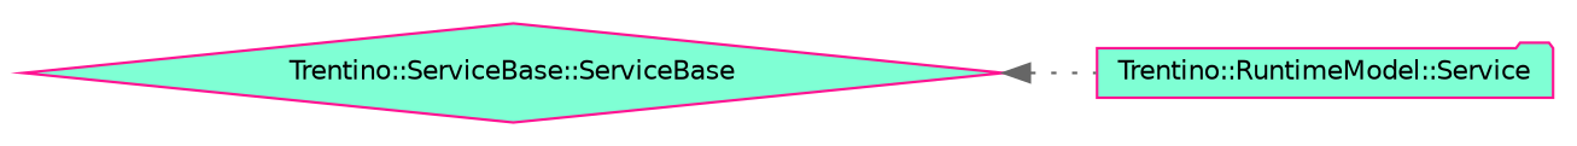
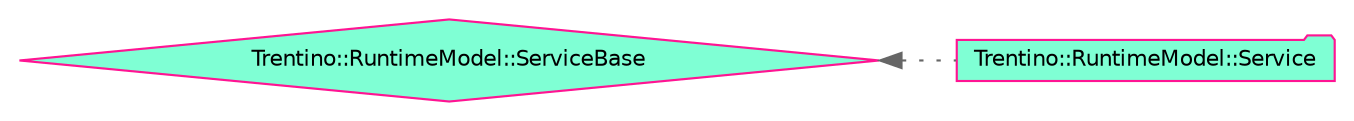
  digraph {
    rankdir=LR
    node [color=deeppink fillcolor=aquamarine fontname=Helvetica fontsize=10 style=filled]
    n1 [fontcolor=black height=0.2 label="Trentino::RuntimeModel::Service" shape=folder width=0.4]
-   n2 [height=0.2 label="Trentino::ServiceBase::ServiceBase" shape=diamond width=0.4]
+   n2 [height=0.2 label="Trentino::RuntimeModel::ServiceBase" shape=diamond width=0.4]
    n2 -> n1 [color=gray40 dir=back fontname=Helvetica fontsize=10 labelfontname=Helvetica labelfontsize=10 style=dotted]
  }
